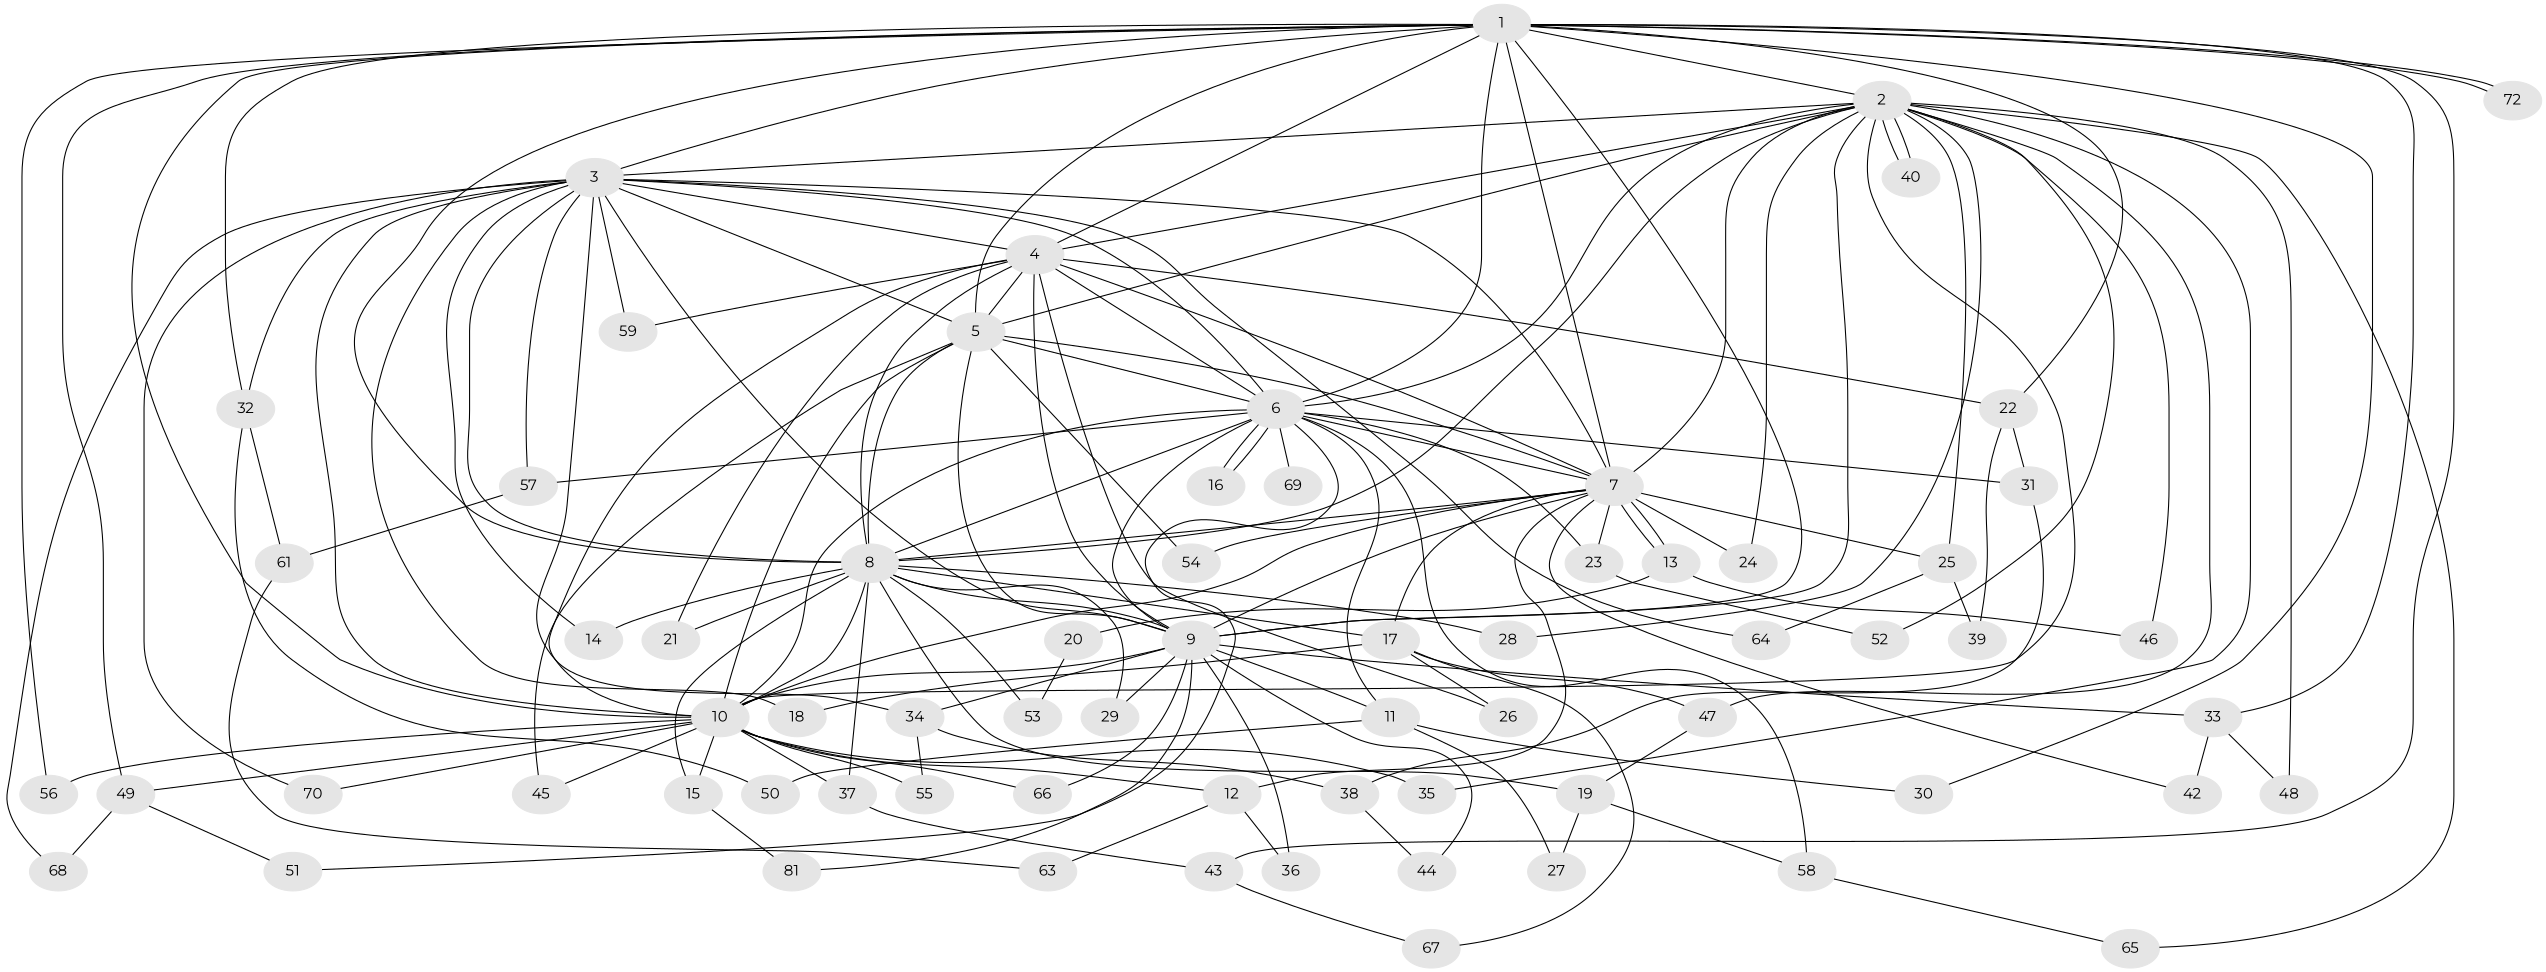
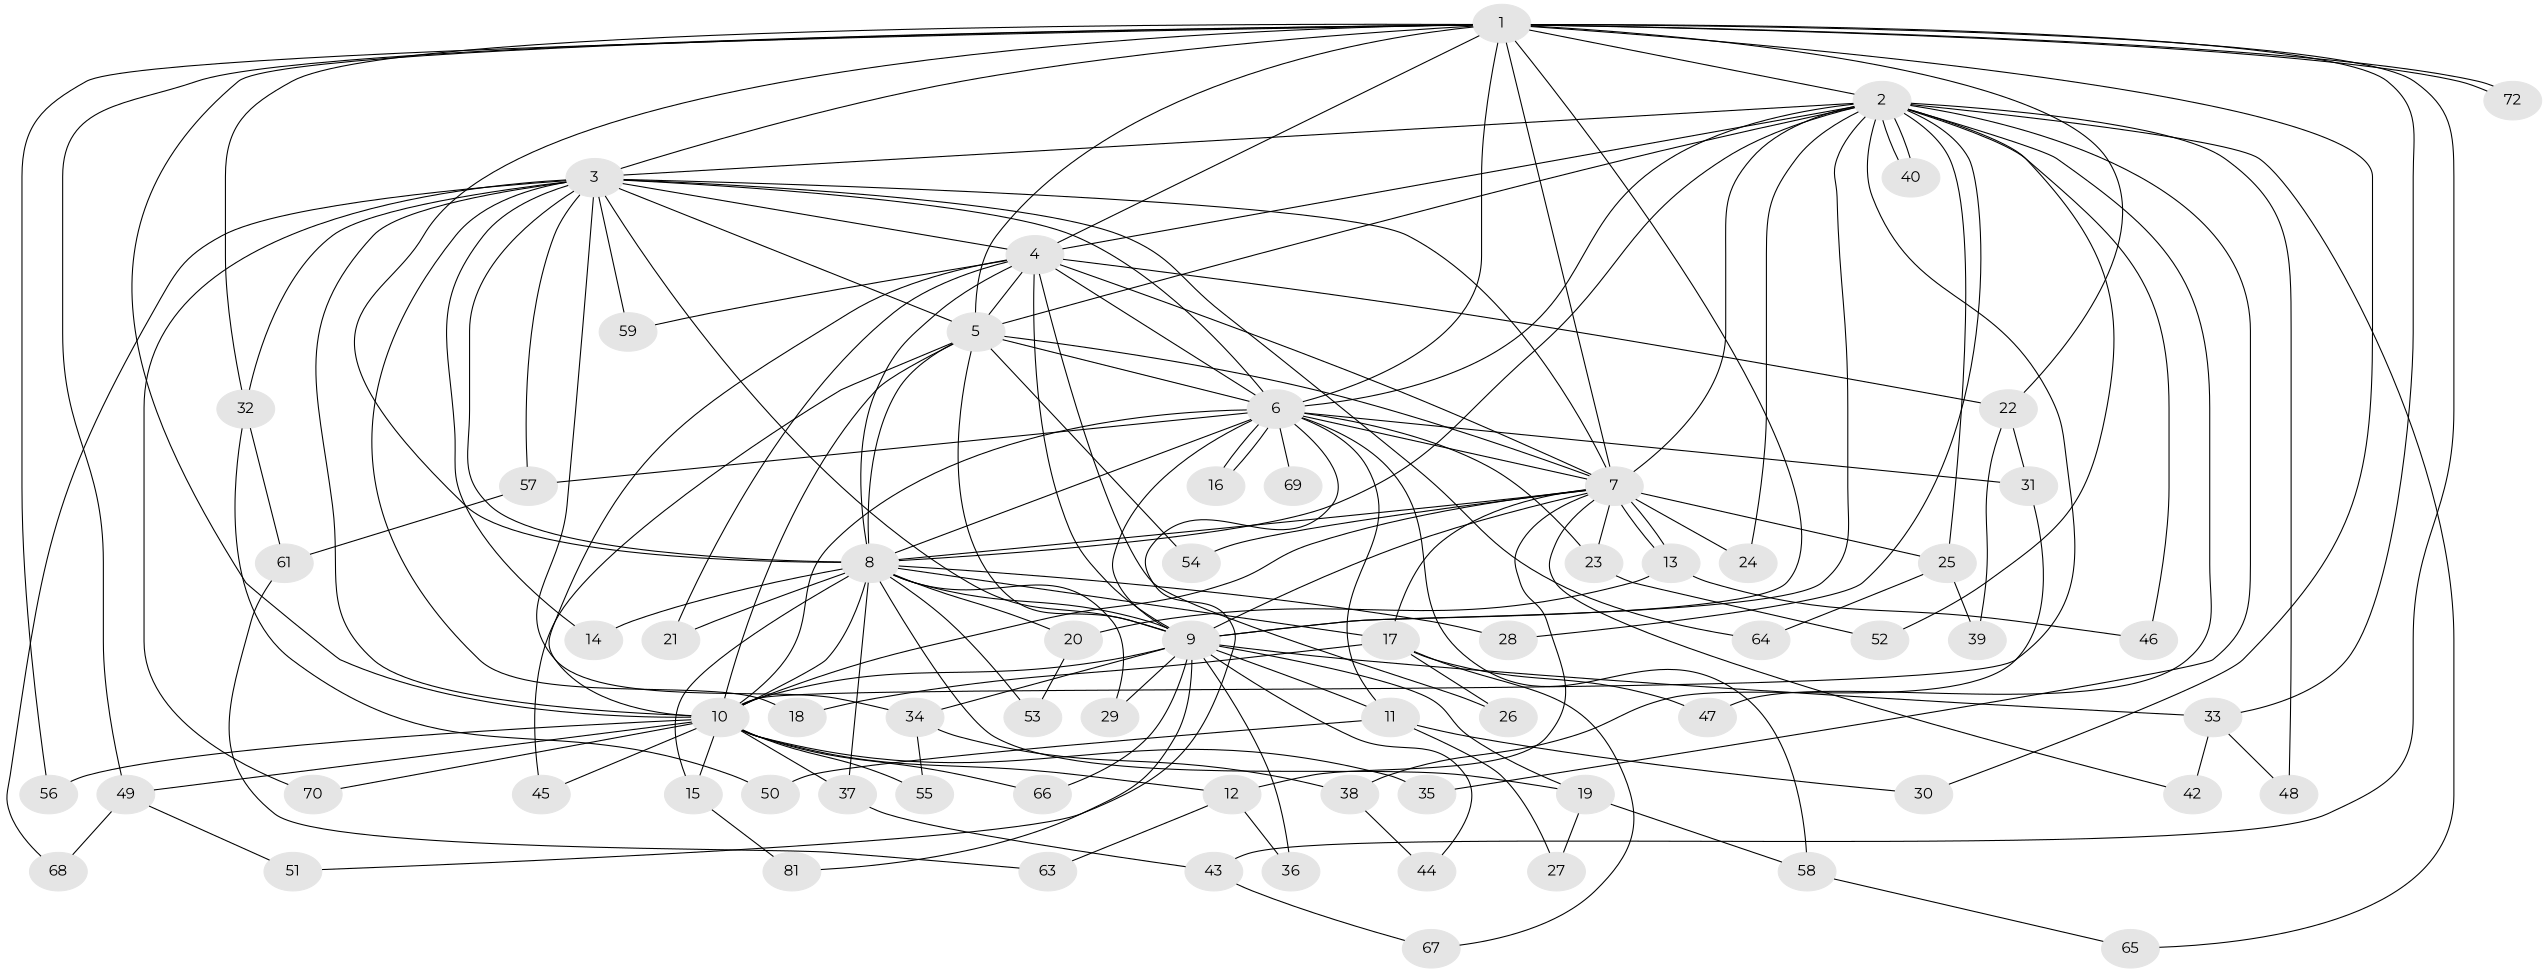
  graph {
    fontname=Montserrat
    node [color=gray90 fontname=Montserrat style=filled]
    edge [fontname=Montserrat]
    1
    2
    3
    4
    5
    6
    7
    8
    9
    10
    22
    30
    32
    33
    43
    49
    56
    n18 [label=72]
    24
    25
    28
    35
    40
    46
    47
    48
    52
    65
    14
    18
    34
    57
    59
    64
    68
    70
    21
    26
    45
    54
    11
    16
    23
    31
    51
    58
    69
    12
    13
    17
    42
    15
    19
    20
    29
    37
    53
    36
    n59 [label=81]
    44
    66
    55
    39
    50
    61
    67
    38
    27
    63
    1 -- 2
    1 -- 3
    1 -- 4
    1 -- 5
    1 -- 6
    1 -- 7
    1 -- 8
    1 -- 9
    1 -- 10
    1 -- 22
    1 -- 30
    1 -- 32
    1 -- 33
    1 -- 43
    1 -- 49
    1 -- 56
    1 -- n18
    1 -- n18
    2 -- 3
    2 -- 4
    2 -- 5
    2 -- 6
    2 -- 7
    2 -- 8
    2 -- 9
    2 -- 10
    2 -- 24
    2 -- 25
    2 -- 28
    2 -- 35
    2 -- 40
    2 -- 40
    2 -- 46
    2 -- 47
    2 -- 48
    2 -- 52
    2 -- 65
    3 -- 4
    3 -- 5
    3 -- 6
    3 -- 7
    3 -- 8
    3 -- 9
    3 -- 10
    3 -- 32
    3 -- 14
    3 -- 18
    3 -- 34
    3 -- 57
    3 -- 59
    3 -- 64
    3 -- 68
    3 -- 70
    4 -- 5
    4 -- 6
    4 -- 7
    4 -- 8
    4 -- 9
    4 -- 10
    4 -- 22
    4 -- 59
    4 -- 21
    4 -- 26
    5 -- 6
    5 -- 7
    5 -- 8
    5 -- 9
    5 -- 10
    5 -- 45
    5 -- 54
    6 -- 7
    6 -- 8
    6 -- 9
    6 -- 10
    6 -- 57
    6 -- 11
    6 -- 16
    6 -- 16
    6 -- 23
    6 -- 31
    6 -- 51
    6 -- 58
    6 -- 69
    7 -- 8
    7 -- 9
    7 -- 10
    7 -- 24
    7 -- 25
    7 -- 54
    7 -- 23
    7 -- 12
    7 -- 13
    7 -- 13
    7 -- 17
    7 -- 42
    8 -- 9
    8 -- 10
    8 -- 28
    8 -- 14
    8 -- 21
    8 -- 17
    8 -- 15
    8 -- 19
+   8 -- 20
    8 -- 29
    8 -- 37
    8 -- 53
    9 -- 10
    9 -- 33
    9 -- 34
    9 -- 11
-   47 -- 19
+   9 -- 19
    9 -- 29
    9 -- 36
    9 -- n59
    9 -- 44
    9 -- 66
    10 -- 49
    10 -- 56
    10 -- 35
    10 -- 70
    10 -- 45
    10 -- 12
    10 -- 15
    10 -- 37
    10 -- 66
    10 -- 55
    22 -- 31
    22 -- 39
    32 -- 50
    32 -- 61
    33 -- 48
    33 -- 42
    43 -- 67
    49 -- 68
    49 -- 51
    25 -- 64
    25 -- 39
    34 -- 55
    34 -- 38
    57 -- 61
    11 -- 30
    11 -- 50
    11 -- 27
    23 -- 52
    31 -- 38
    58 -- 65
    12 -- 36
    12 -- 63
    13 -- 46
    13 -- 20
    17 -- 47
    17 -- 18
    17 -- 26
    17 -- 67
    15 -- n59
    19 -- 58
    19 -- 27
    20 -- 53
    37 -- 43
    61 -- 63
    38 -- 44
  }
